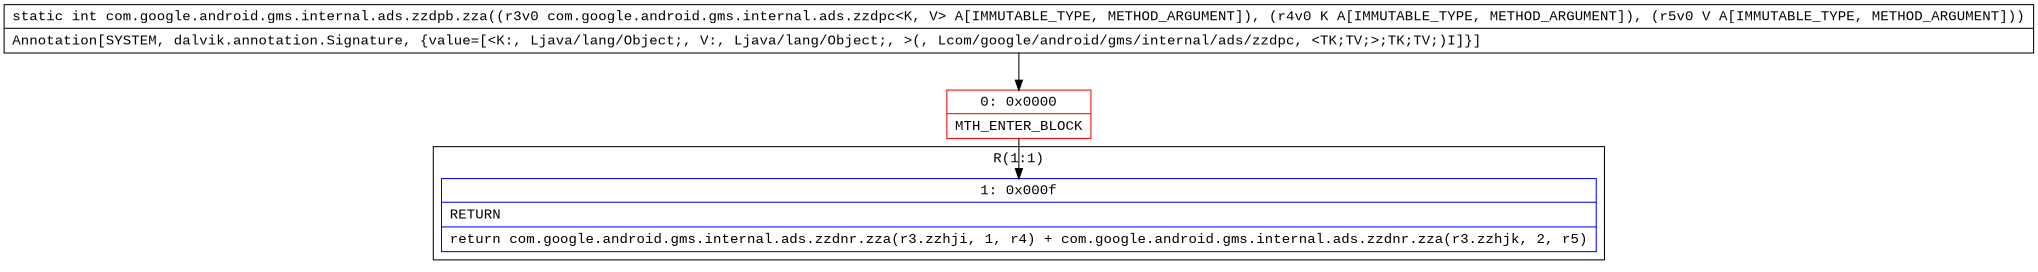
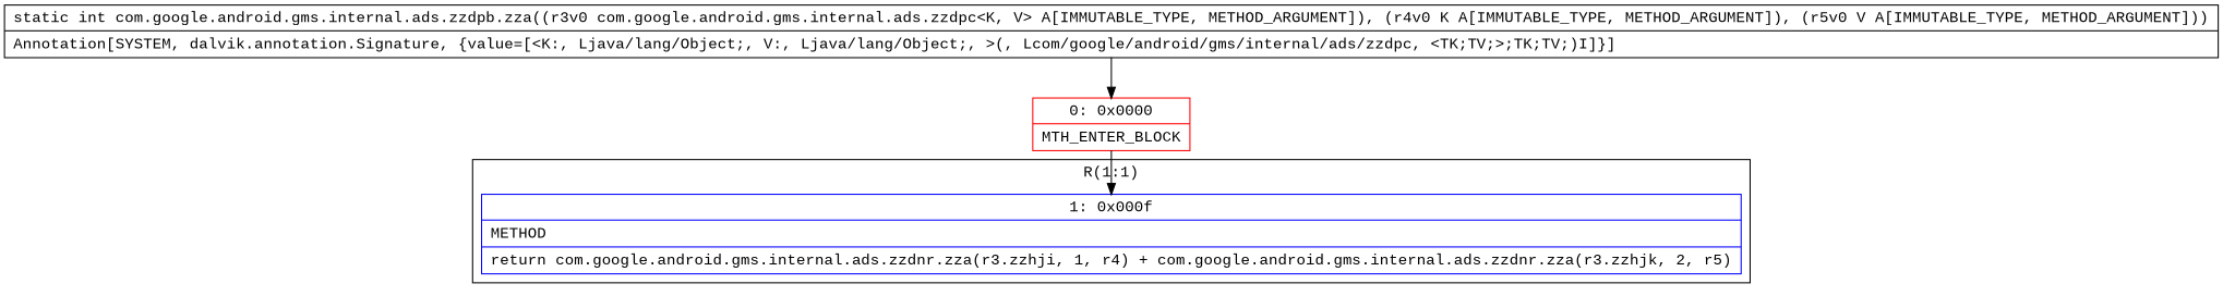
  digraph {
    fontname="Liberation Mono"
    node [shape=record fontname="Liberation Mono"]
    edge [fontname="Liberation Mono"]
-   n1 [color=blue label="{1\:\ 0x000f|RETURN\l|return com.google.android.gms.internal.ads.zzdnr.zza(r3.zzhji, 1, r4) + com.google.android.gms.internal.ads.zzdnr.zza(r3.zzhjk, 2, r5)\l}"]
+   n1 [color=blue label="{1\:\ 0x000f|METHOD\l|return com.google.android.gms.internal.ads.zzdnr.zza(r3.zzhji, 1, r4) + com.google.android.gms.internal.ads.zzdnr.zza(r3.zzhjk, 2, r5)\l}"]
    n2 [color=red label="{0\:\ 0x0000|MTH_ENTER_BLOCK\l}"]
    n3 [label="{static int com.google.android.gms.internal.ads.zzdpb.zza((r3v0 com.google.android.gms.internal.ads.zzdpc\<K, V\> A[IMMUTABLE_TYPE, METHOD_ARGUMENT]), (r4v0 K A[IMMUTABLE_TYPE, METHOD_ARGUMENT]), (r5v0 V A[IMMUTABLE_TYPE, METHOD_ARGUMENT]))  | Annotation[SYSTEM, dalvik.annotation.Signature, \{value=[\<K:, Ljava\/lang\/Object;, V:, Ljava\/lang\/Object;, \>(, Lcom\/google\/android\/gms\/internal\/ads\/zzdpc, \<TK;TV;\>;TK;TV;)I]\}]\l}"]
    subgraph cluster_1 {
      label="R(1:1)"
      n1
    }
    n2 -> n1
    n3 -> n2
  }
